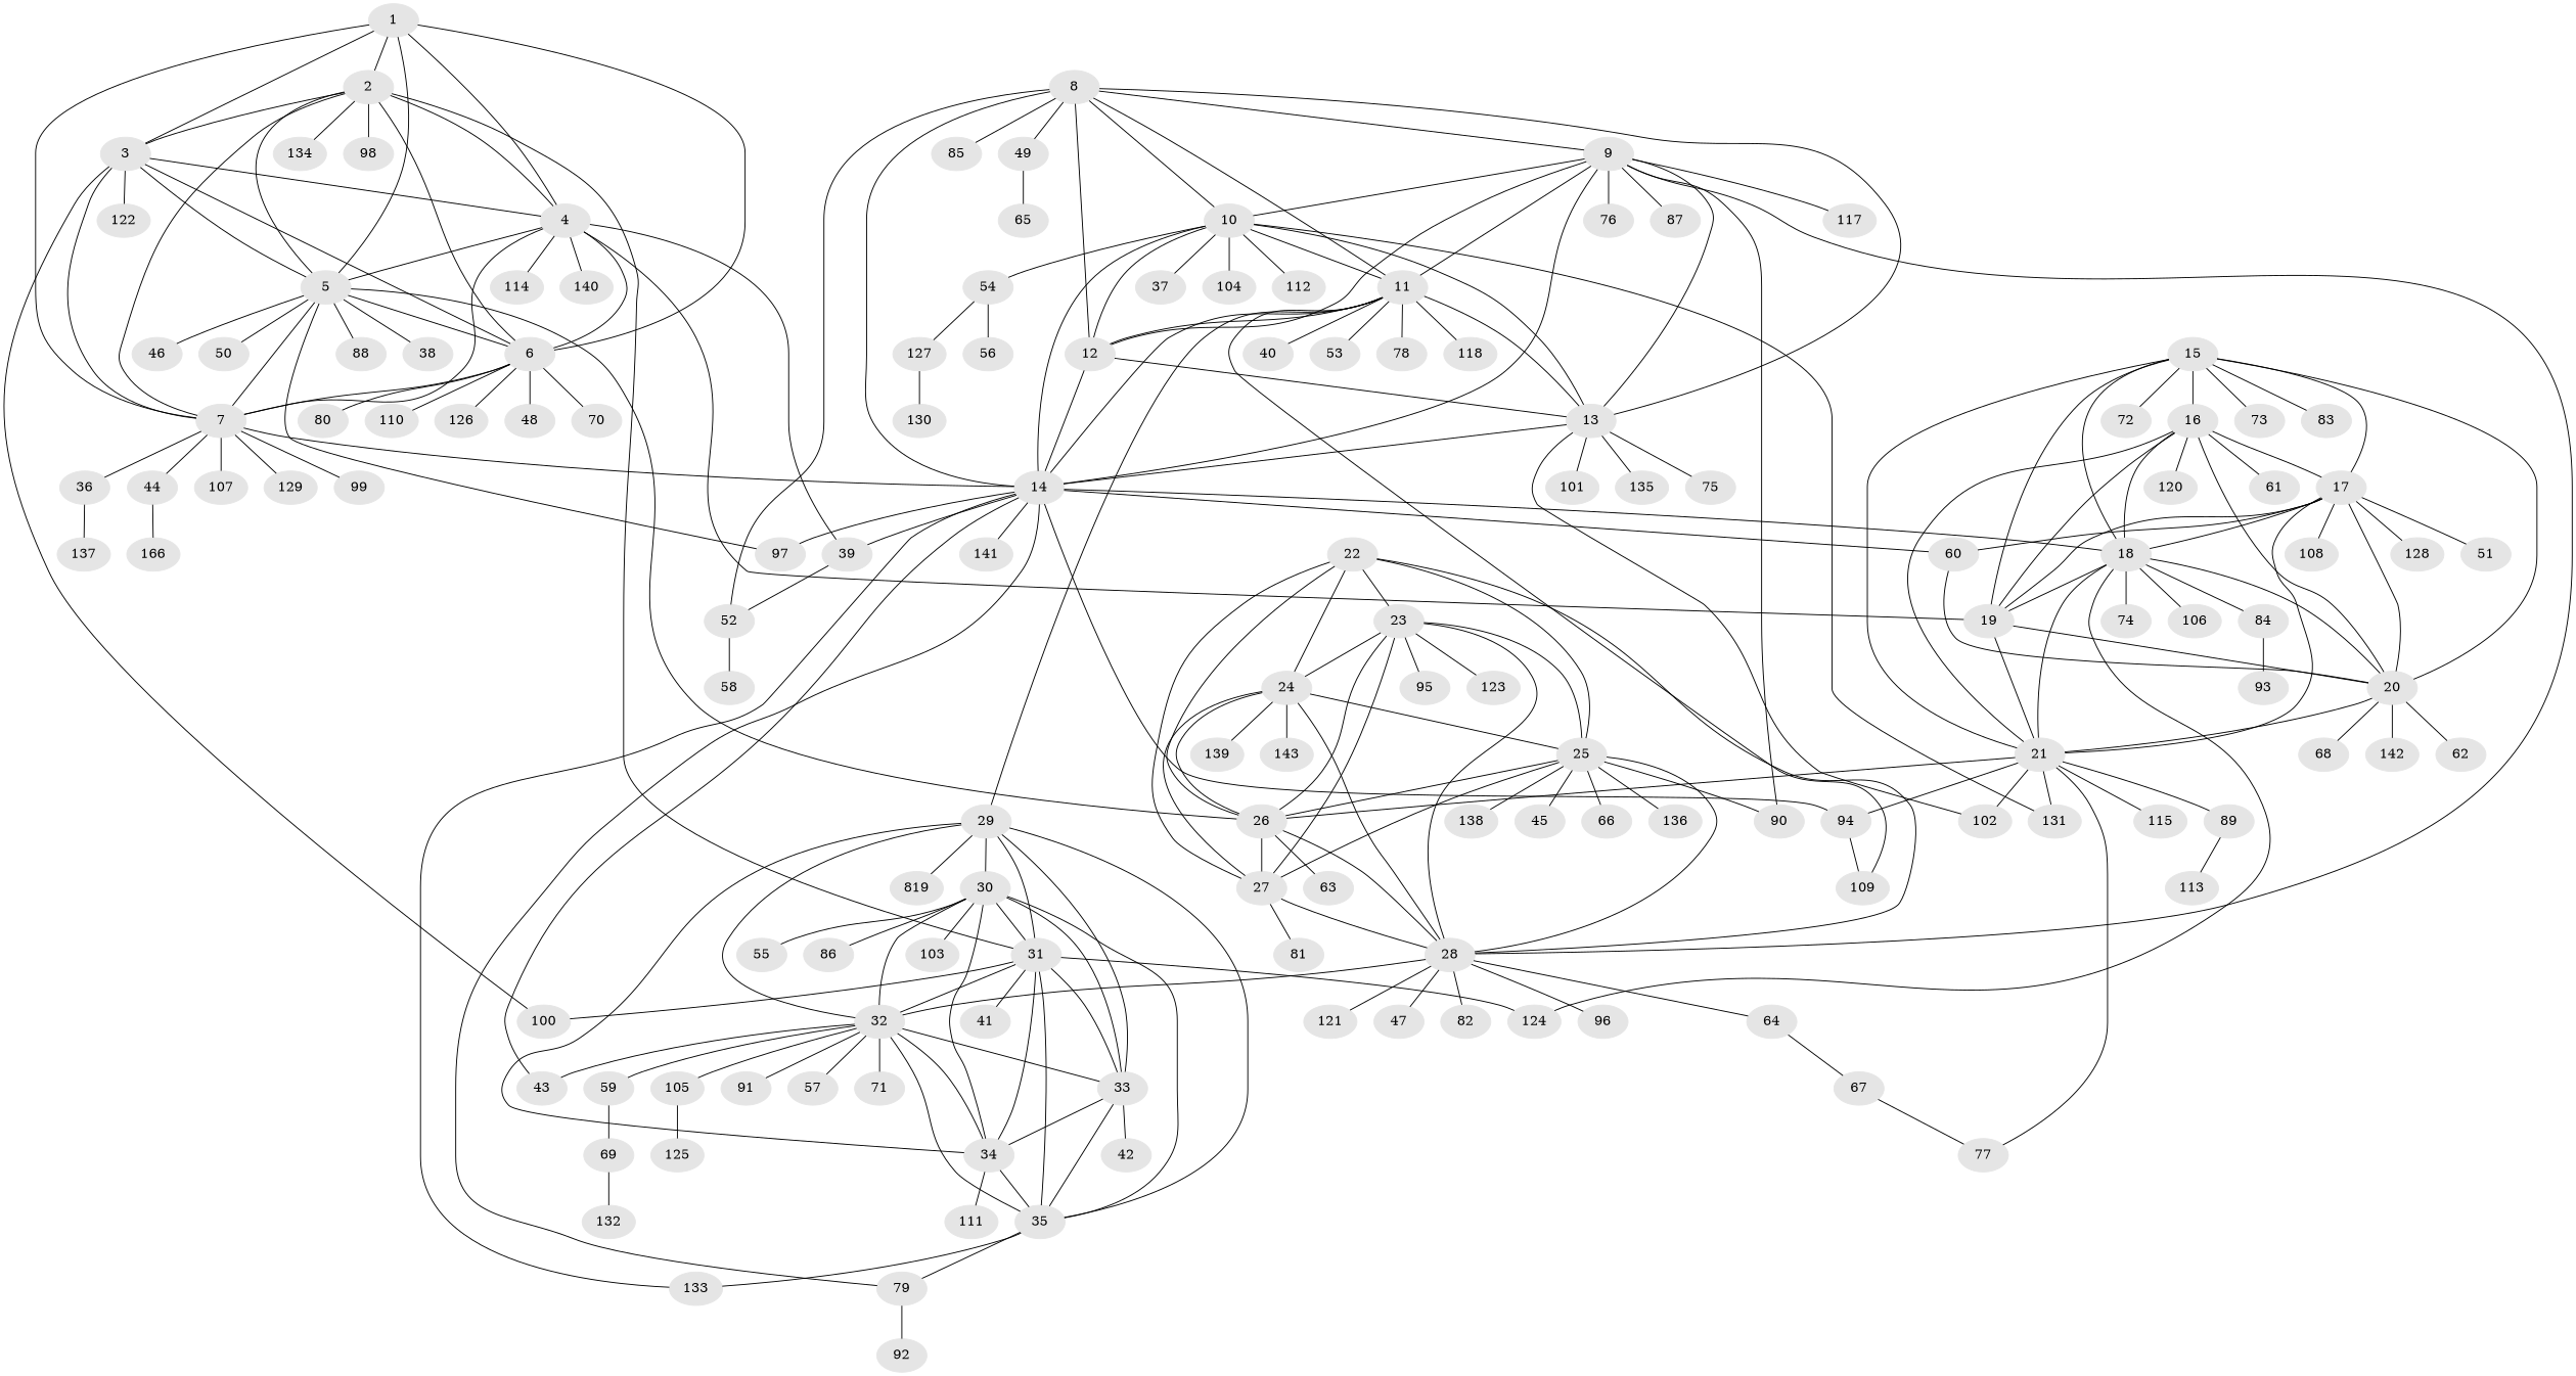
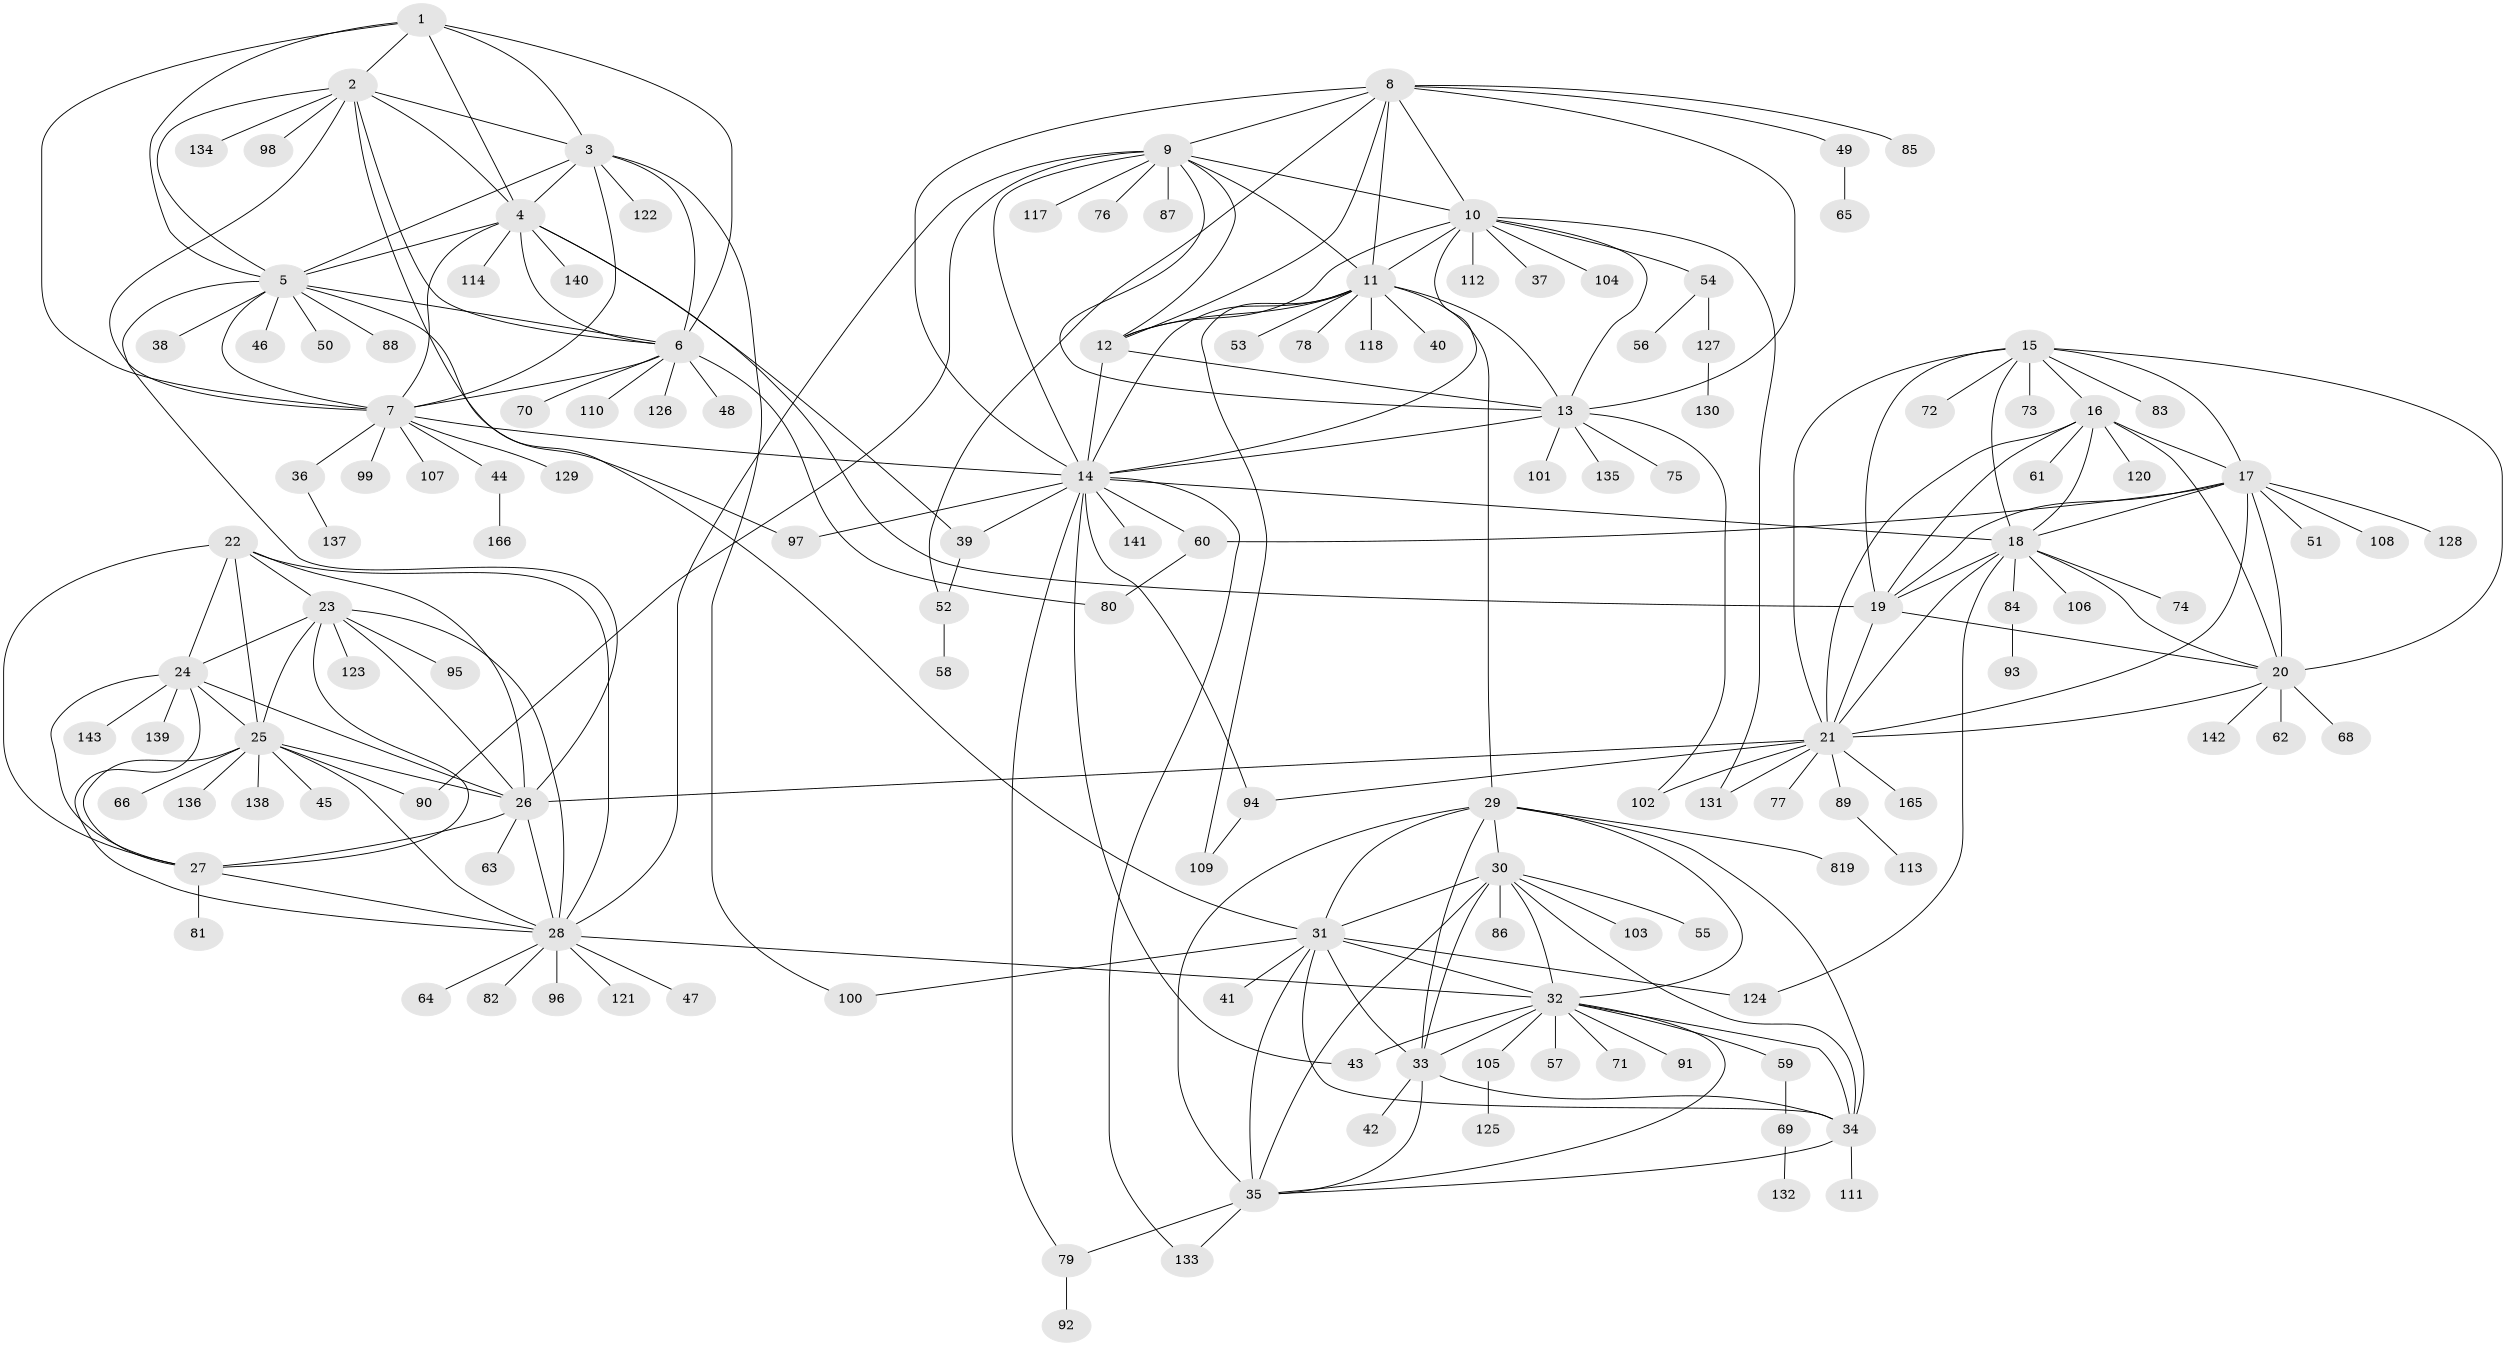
  graph {
    node [color=gray90 style=filled]
    1
    2
    3
    4
    5
    6
    7
    31
    98
    134
    100
    122
    19
    39
    114
    140
    26
    38
    46
    50
    88
    97
    48
    70
    80
    110
    126
    14
    36
    44
    99
    107
    129
    124
    32
    33
    34
    35
    41
    20
    21
    52
    28
    27
    63
    18
    43
    60
    79
    94
    133
    141
    137
    n54 [label=166]
    8
    9
    10
    11
    12
    13
    49
    85
    76
    87
    90
    117
    37
    54
    104
    112
    131
    29
    40
    53
    78
    109
    118
    75
    101
    102
    135
    65
    58
    47
    64
    82
    96
    121
    56
    127
    30
    n92 [label=819]
    74
    84
    106
    92
    15
    16
    17
    72
    73
    83
    61
    120
    51
    108
    128
    62
    68
    142
    77
    89
-   115
+   115 [label=165]
    93
    57
    59
    71
    91
    105
    113
    22
    23
    24
    25
    95
    123
    139
    143
    45
    66
    136
    138
    81
-   67
    55
    86
    103
    42
    111
    69
    125
    130
    132
    1 -- 2
    1 -- 3
    1 -- 4
    1 -- 5
    1 -- 6
    1 -- 7
    2 -- 3
    2 -- 4
    2 -- 5
    2 -- 6
    2 -- 7
    2 -- 31
    2 -- 98
    2 -- 134
    3 -- 4
    3 -- 5
    3 -- 6
    3 -- 7
    3 -- 100
    3 -- 122
    4 -- 5
    4 -- 6
    4 -- 7
    4 -- 19
    4 -- 39
    4 -- 114
    4 -- 140
    5 -- 6
    5 -- 7
    5 -- 26
    5 -- 38
    5 -- 46
    5 -- 50
    5 -- 88
    5 -- 97
    6 -- 7
    6 -- 48
    6 -- 70
    6 -- 80
    6 -- 110
    6 -- 126
    7 -- 14
    7 -- 36
    7 -- 44
    7 -- 99
    7 -- 107
    7 -- 129
    31 -- 100
    31 -- 124
    31 -- 32
    31 -- 33
    31 -- 34
    31 -- 35
    31 -- 41
    19 -- 20
    19 -- 21
    39 -- 52
    26 -- 28
    26 -- 27
    26 -- 63
    14 -- 39
    14 -- 97
    14 -- 18
    14 -- 43
    14 -- 60
    14 -- 79
    14 -- 94
    14 -- 133
    14 -- 141
    36 -- 137
    44 -- n54
    32 -- 33
    32 -- 34
    32 -- 35
    32 -- 43
    32 -- 57
    32 -- 59
    32 -- 71
    32 -- 91
    32 -- 105
    33 -- 34
    33 -- 35
    33 -- 42
    34 -- 35
    34 -- 111
    35 -- 79
    35 -- 133
    20 -- 21
    20 -- 62
    20 -- 68
    20 -- 142
    21 -- 26
    21 -- 94
    21 -- 131
    21 -- 102
    21 -- 77
    21 -- 89
    21 -- 115
    52 -- 58
    28 -- 32
    28 -- 47
    28 -- 64
    28 -- 82
    28 -- 96
    28 -- 121
    27 -- 28
    27 -- 81
    18 -- 19
    18 -- 124
    18 -- 20
    18 -- 21
    18 -- 74
    18 -- 84
    18 -- 106
-   60 -- 20
+   60 -- 80
    79 -- 92
    94 -- 109
    8 -- 14
    8 -- 52
    8 -- 9
    8 -- 10
    8 -- 11
    8 -- 12
    8 -- 13
    8 -- 49
    8 -- 85
    9 -- 14
    9 -- 28
    9 -- 10
    9 -- 11
    9 -- 12
    9 -- 13
    9 -- 76
    9 -- 87
    9 -- 90
    9 -- 117
    10 -- 14
    10 -- 11
    10 -- 12
    10 -- 13
    10 -- 37
    10 -- 54
    10 -- 104
    10 -- 112
    10 -- 131
    11 -- 14
    11 -- 12
    11 -- 13
    11 -- 29
    11 -- 40
    11 -- 53
    11 -- 78
    11 -- 109
    11 -- 118
    12 -- 14
    12 -- 13
    13 -- 14
    13 -- 75
    13 -- 101
    13 -- 102
    13 -- 135
    49 -- 65
    54 -- 56
    54 -- 127
    29 -- 31
    29 -- 32
    29 -- 33
    29 -- 34
    29 -- 35
    29 -- 30
    29 -- n92
-   64 -- 67
    127 -- 130
    30 -- 31
    30 -- 32
    30 -- 33
    30 -- 34
    30 -- 35
    30 -- 55
    30 -- 86
    30 -- 103
    84 -- 93
    15 -- 19
    15 -- 20
    15 -- 21
    15 -- 18
    15 -- 16
    15 -- 17
    15 -- 72
    15 -- 73
    15 -- 83
    16 -- 19
    16 -- 20
    16 -- 21
    16 -- 18
    16 -- 17
    16 -- 61
    16 -- 120
    17 -- 19
    17 -- 20
    17 -- 21
    17 -- 18
    17 -- 60
    17 -- 51
    17 -- 108
    17 -- 128
    89 -- 113
    59 -- 69
    105 -- 125
    22 -- 26
    22 -- 28
    22 -- 27
    22 -- 23
    22 -- 24
    22 -- 25
    23 -- 26
    23 -- 28
    23 -- 27
    23 -- 24
    23 -- 25
    23 -- 95
    23 -- 123
    24 -- 26
    24 -- 28
    24 -- 27
    24 -- 25
    24 -- 139
    24 -- 143
    25 -- 26
    25 -- 28
    25 -- 27
    25 -- 90
    25 -- 45
    25 -- 66
    25 -- 136
    25 -- 138
-   67 -- 77
    69 -- 132
  }
